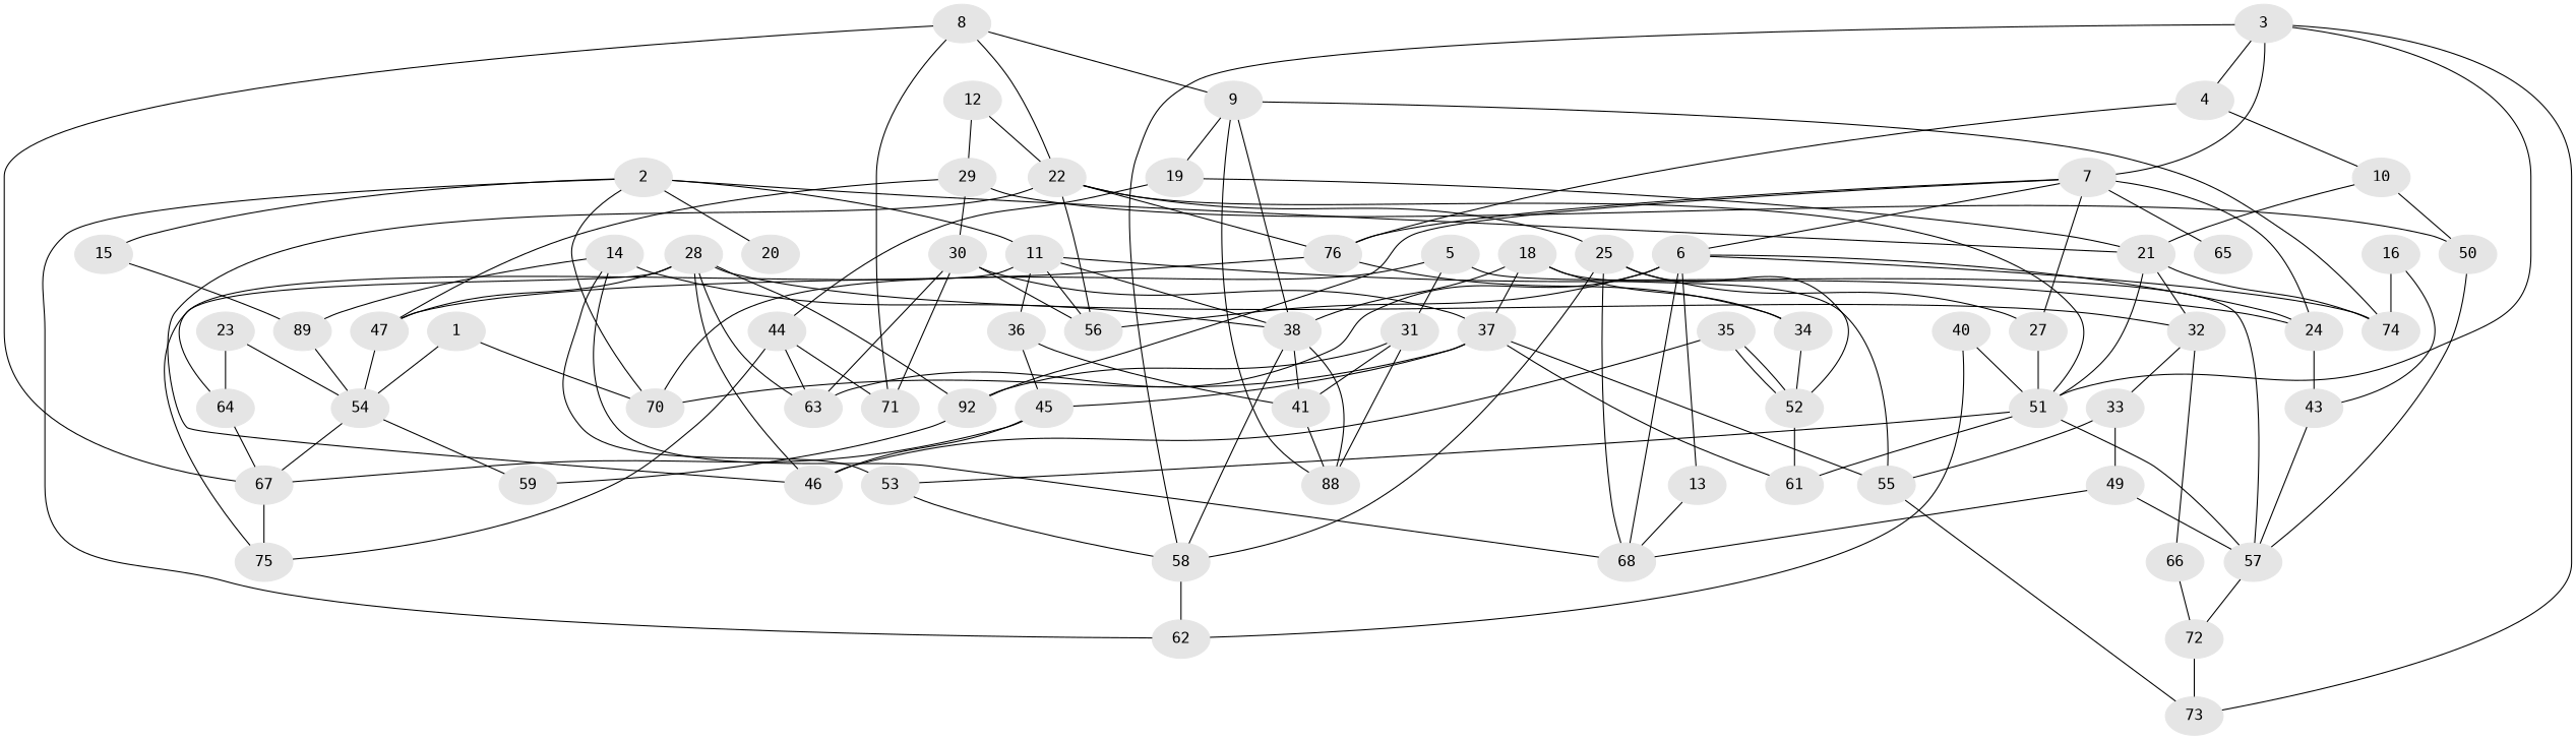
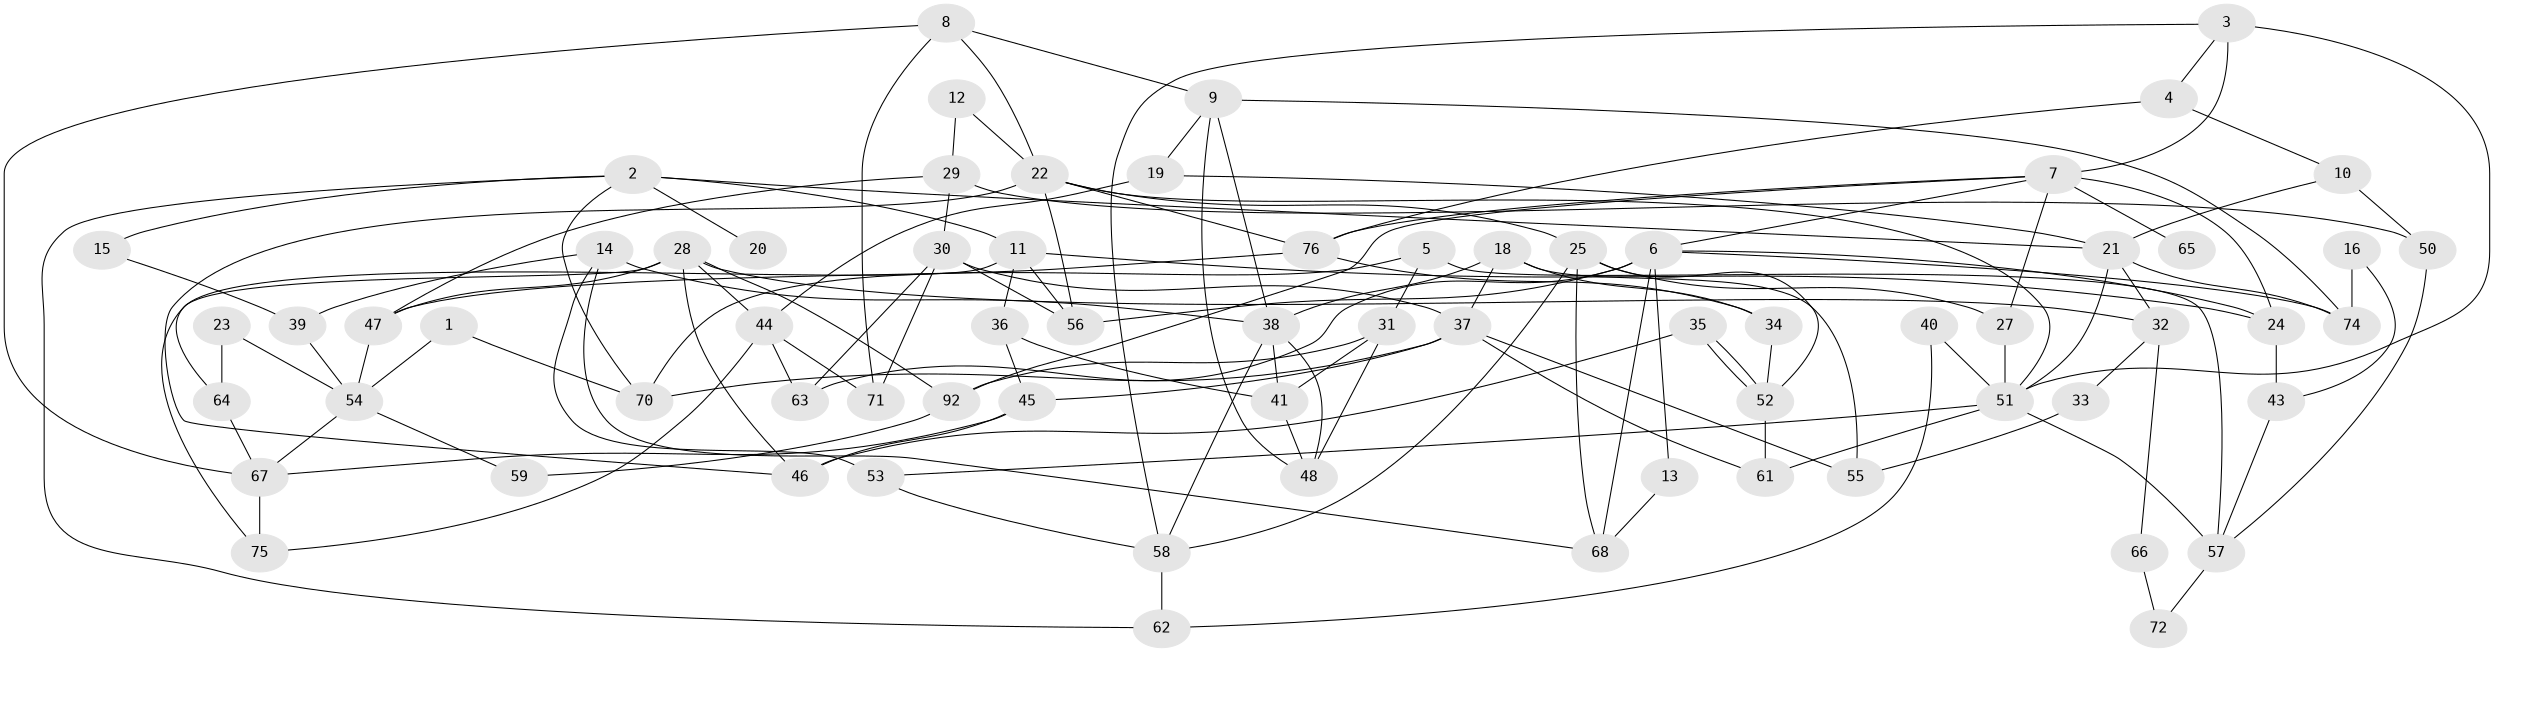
  graph {
    fontname="DejaVu Sans Mono"
    node [color=gray90 fontname="DejaVu Sans Mono" style=filled]
    edge [fontname="DejaVu Sans Mono"]
    1
    54
    70
    67
    59
    2
    11
    15
    20
    21
    62
    24
    56
    38
    36
    75
-   39 [label=89]
+   39
    51
    74
    32
    3
    4
    7
    58
-   73
    10
    n27 [label=76]
    6
    27
    n30 [label=92]
    65
    57
    53
    61
    50
    34
    47
    5
    31
-   48 [label=88]
+   48
    41
    72
    13
    63
    68
    43
    8
    9
    22
    71
    19
    25
    46
    44
    45
    12
    29
    30
    14
    16
    64
    18
    37
    55
    52
    33
    66
    23
    35
    28
-   49
    40
    1 -- 54
    1 -- 70
    54 -- 67
    54 -- 59
    67 -- 75
    2 -- 70
    2 -- 11
    2 -- 15
    2 -- 20
    2 -- 21
    2 -- 62
    11 -- 24
    11 -- 56
-   11 -- 38
    11 -- 36
    11 -- 75
    15 -- 39
    21 -- 51
    21 -- 74
    21 -- 32
    24 -- 43
    38 -- 58
    38 -- 48
    38 -- 41
    36 -- 41
    36 -- 45
    39 -- 54
    51 -- 57
    51 -- 53
    51 -- 61
    32 -- 33
    32 -- 66
    3 -- 51
    3 -- 4
    3 -- 7
    3 -- 58
-   3 -- 73
    4 -- 10
    4 -- n27
    7 -- 24
    7 -- n27
    7 -- 6
    7 -- 27
    7 -- n30
    7 -- 65
    58 -- 62
    10 -- 21
    10 -- 50
    n27 -- 34
    n27 -- 47
    6 -- 24
    6 -- 56
    6 -- 74
    6 -- 13
    6 -- 63
    6 -- 68
    27 -- 51
    n30 -- 59
    57 -- 72
    53 -- 58
    50 -- 57
    34 -- 52
    47 -- 54
    5 -- 70
    5 -- 57
    5 -- 31
    31 -- n30
    31 -- 48
    31 -- 41
    41 -- 48
-   72 -- 73
    13 -- 68
    43 -- 57
    8 -- 67
    8 -- 9
    8 -- 22
    8 -- 71
    9 -- 38
    9 -- 74
    9 -- 48
    9 -- 19
    22 -- 56
    22 -- 51
    22 -- n27
    22 -- 25
    22 -- 46
    19 -- 21
    19 -- 44
    25 -- 58
    25 -- 27
    25 -- 68
    25 -- 52
    44 -- 75
    44 -- 63
    44 -- 71
    45 -- 67
    45 -- 46
    12 -- 22
    12 -- 29
    29 -- 50
    29 -- 47
    29 -- 30
    30 -- 56
    30 -- 63
    30 -- 71
    30 -- 37
    14 -- 38
    14 -- 39
    14 -- 53
    14 -- 68
    16 -- 74
    16 -- 43
    64 -- 67
    18 -- 38
    18 -- 34
    18 -- 37
    18 -- 55
    37 -- 70
    37 -- 61
    37 -- 45
    37 -- 55
-   55 -- 73
    52 -- 61
    33 -- 55
-   33 -- 49
    66 -- 72
    23 -- 54
    23 -- 64
    35 -- 46
    35 -- 52
    35 -- 52
    28 -- 32
    28 -- n30
    28 -- 47
    28 -- 46
-   28 -- 63
+   28 -- 44
    28 -- 64
-   49 -- 57
-   49 -- 68
    40 -- 62
    40 -- 51
  }
